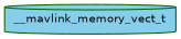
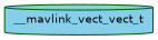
  digraph {
    rankdir=LR
-   n1 [color=darkgreen fillcolor=skyblue fontname=Helvetica fontsize=10 height=0.2 label=__mavlink_memory_vect_t shape=cylinder style=filled width=0.4]
+   n1 [color=darkgreen fillcolor=skyblue fontname=Helvetica fontsize=10 height=0.2 label=__mavlink_vect_vect_t shape=cylinder style=filled width=0.4]
  }
